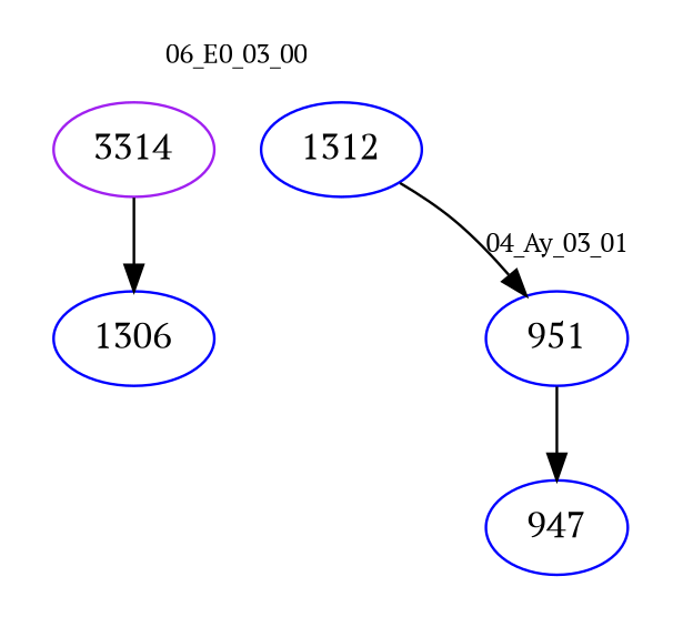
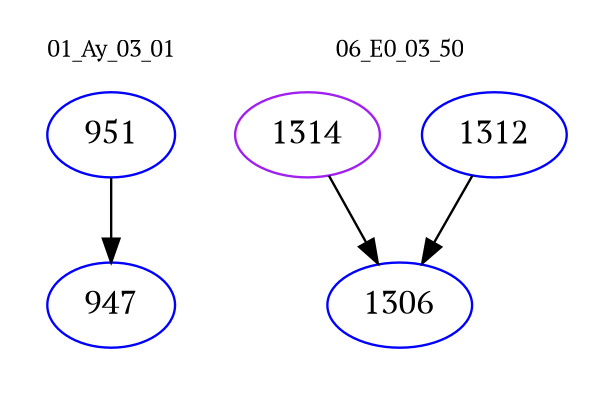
  digraph {
    fontname="PT Serif"
    node [color=blue fontname="PT Serif"]
    edge [color=black fontname="PT Serif"]
    n1 [label=951]
    n2 [label=947]
    n3 [label=1312]
    n4 [label=1306]
-   n5 [color=purple label=3314]
+   n5 [color=purple label=1314]
    subgraph cluster_1 {
      color=white
      fontsize=10
-     label="04_Ay_03_01"
+     label="01_Ay_03_01"
      n1
      n2
    }
    subgraph cluster_2 {
      color=white
      fontsize=10
-     label="06_E0_03_00"
+     label="06_E0_03_50"
      n3
      n4
      n5
    }
    n1 -> n2
-   n3 -> n1
+   n3 -> n4
    n5 -> n4
  }
